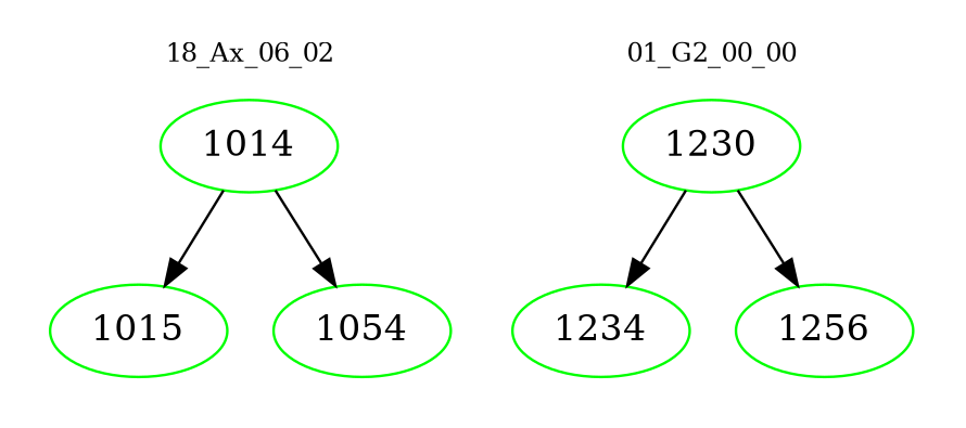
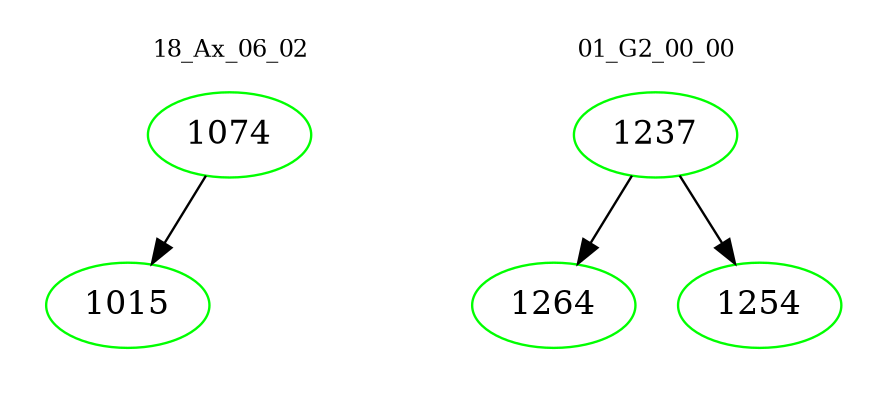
  digraph {
    node [color=green]
    edge [color=black]
-   n1 [label=1014]
+   n1 [label=1074]
    n2 [label=1015]
-   n3 [label=1054]
-   n4 [label=1230]
-   n5 [label=1234]
-   n6 [label=1256]
+   n4 [label=1237]
+   n5 [label=1264]
+   n6 [label=1254]
    subgraph cluster_1 {
      color=white
      fontsize=10
      label="18_Ax_06_02"
      n1
      n2
-     n3
    }
    subgraph cluster_2 {
      color=white
      fontsize=10
      label="01_G2_00_00"
      n4
      n5
      n6
    }
    n1 -> n2
-   n1 -> n3
    n4 -> n5
    n4 -> n6
  }
